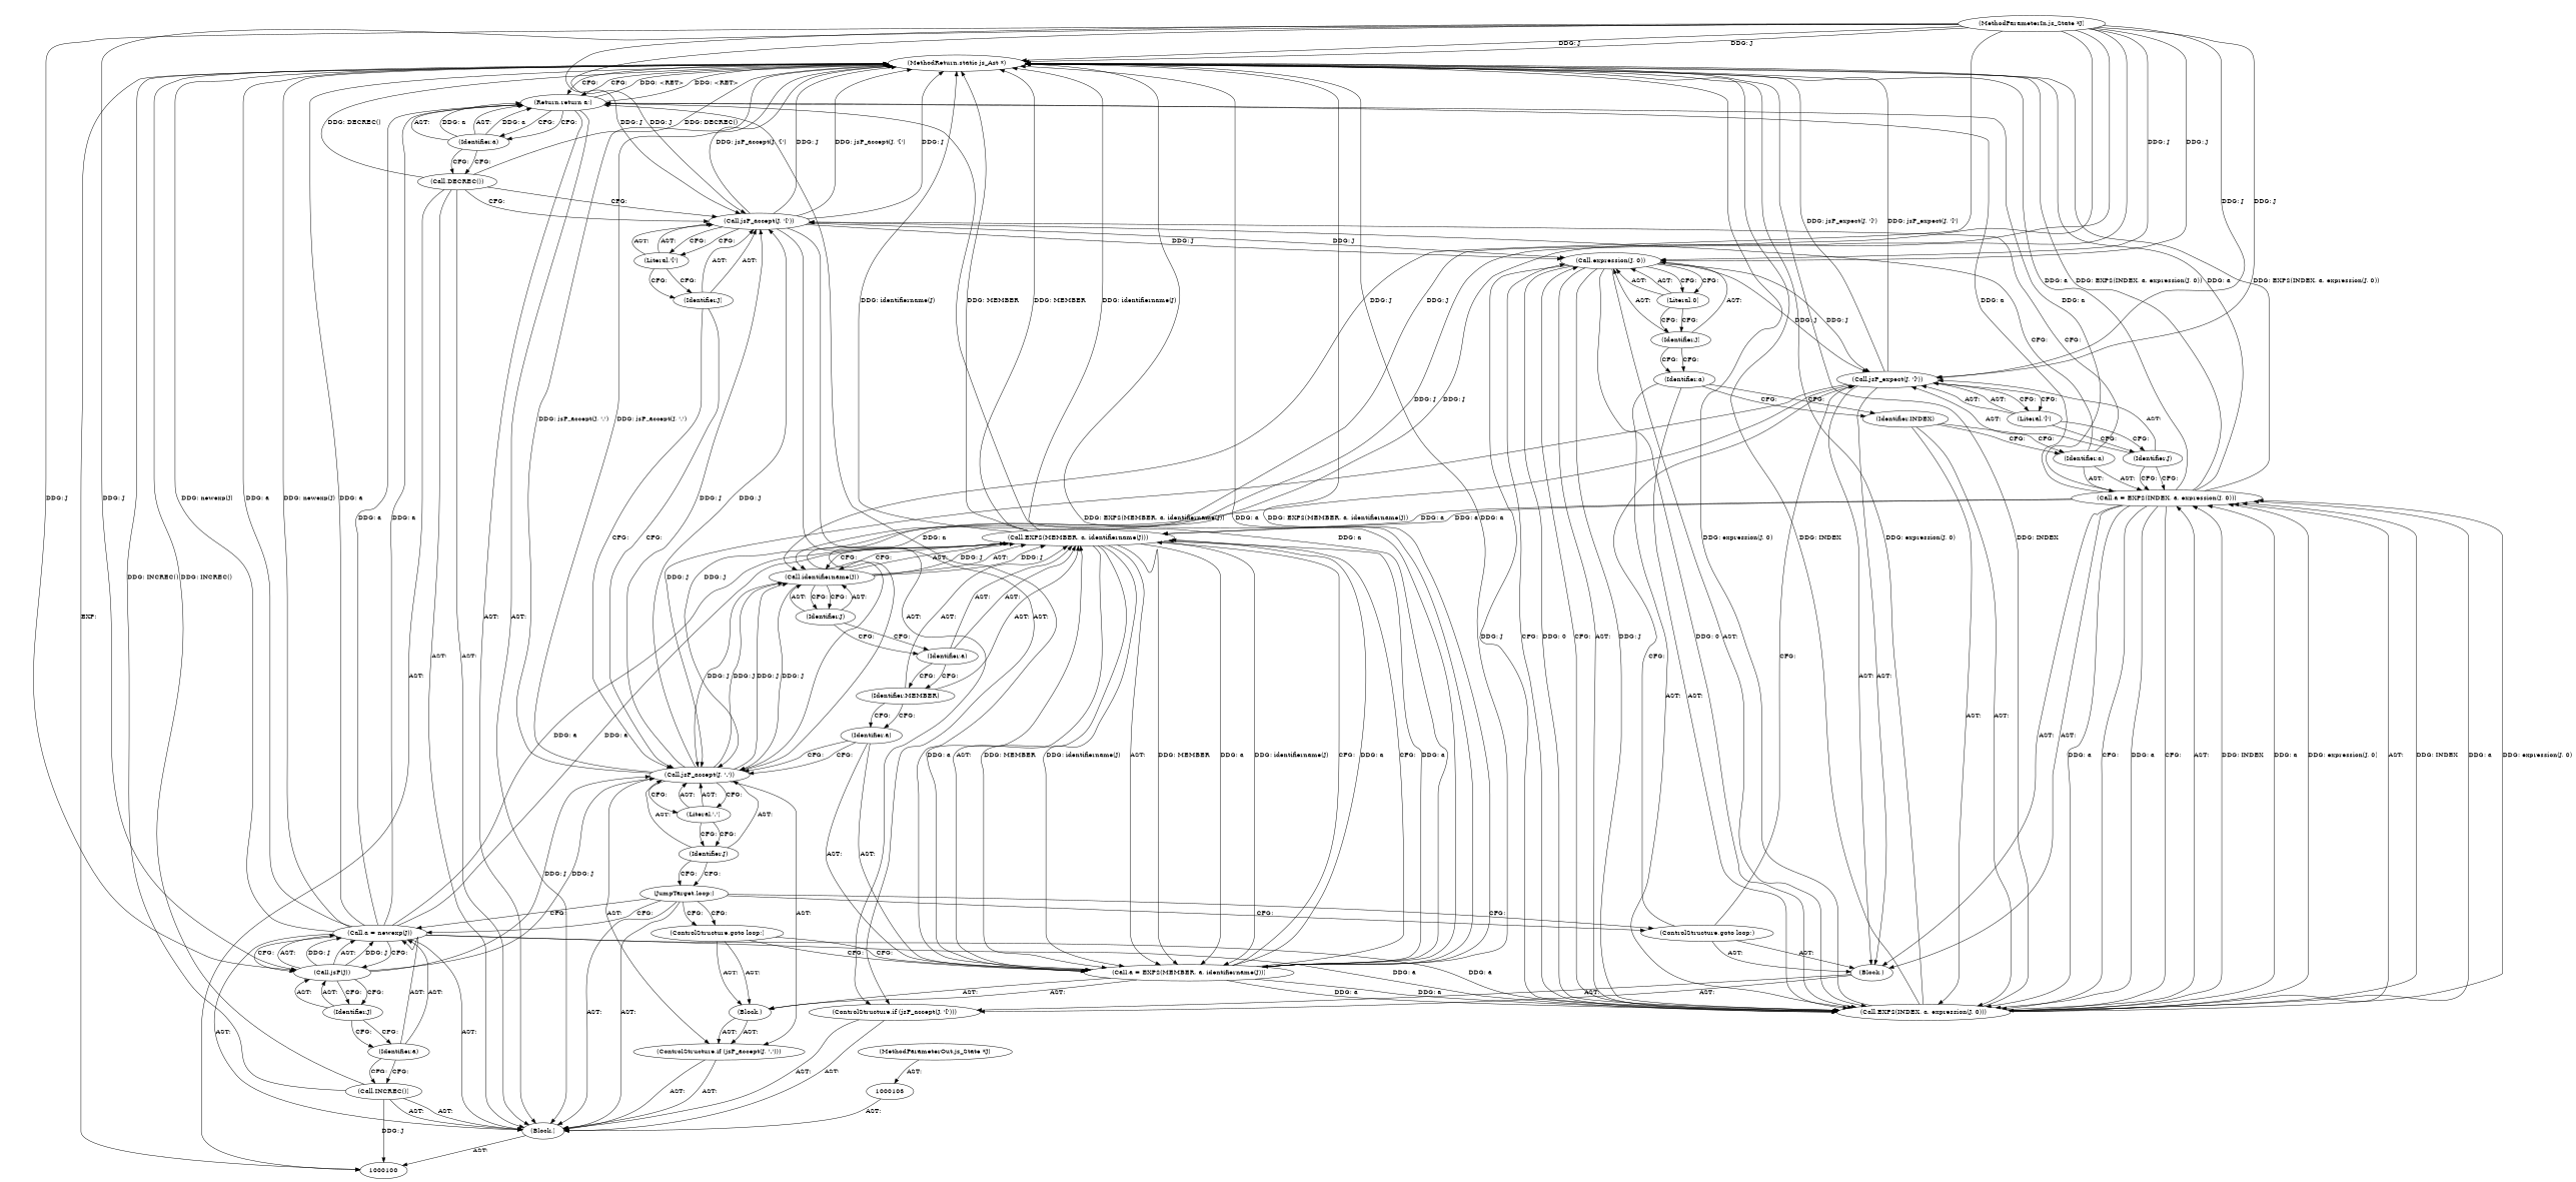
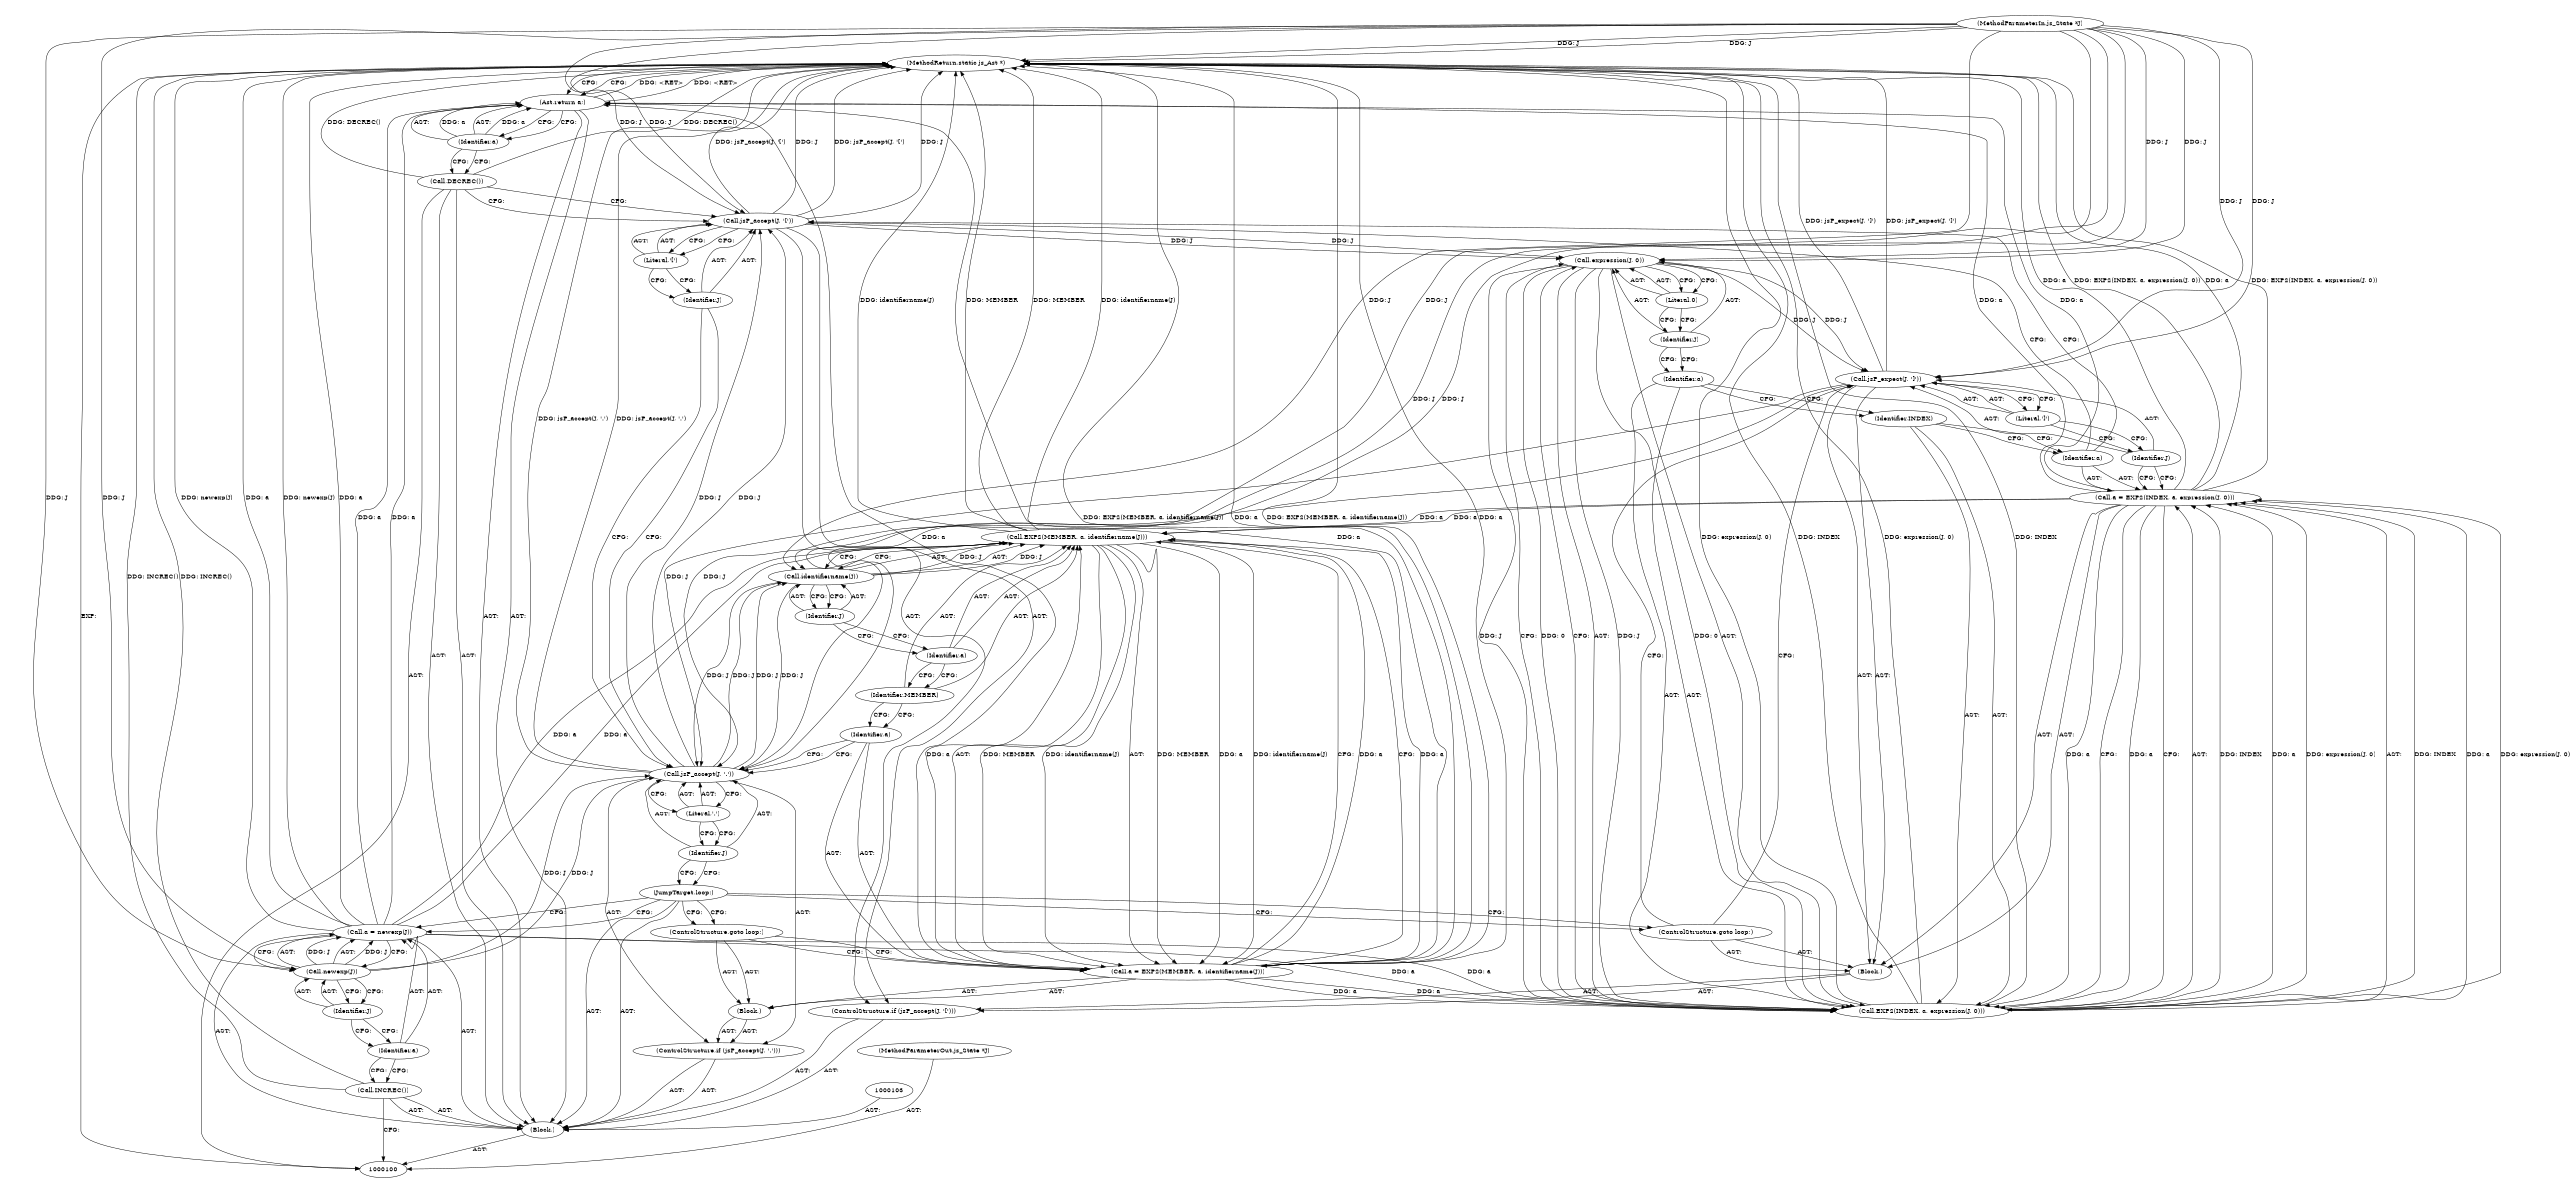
  digraph {
    n1 [label="(MethodReturn,static js_Ast *)"]
-   n2 [label="(Return,return a;)"]
+   n2 [label="(Ast,return a;)"]
    1000100
    n4 [label="(Identifier,a)"]
    n5 [label="(Block,)"]
    n6 [label="(MethodParameterIn,js_State *J)"]
-   n7 [label="(Call,jsP(J))"]
+   n7 [label="(Call,newexp(J))"]
    n8 [label="(Call,jsP_accept(J, '.'))"]
    n9 [label="(Call,identifiername(J))"]
    n10 [label="(Call,jsP_accept(J, '['))"]
    n11 [label="(Call,expression(J, 0))"]
    n12 [label="(Call,jsP_expect(J, ']'))"]
    n13 [label="(Identifier,J)"]
    n14 [label="(Call,a = newexp(J))"]
    n15 [label="(Literal,'.')"]
    n16 [label="(ControlStructure,if (jsP_accept(J, '.')))"]
    n17 [label="(Call,EXP2(MEMBER, a, identifiername(J)))"]
    n18 [label="(Identifier,J)"]
    n19 [label="(Literal,'[')"]
    n20 [label="(ControlStructure,if (jsP_accept(J, '[')))"]
    n21 [label="(Call,EXP2(INDEX, a, expression(J, 0)))"]
    n22 [label="(Literal,0)"]
    n23 [label="(Block,)"]
    n24 [label="(Literal,']')"]
    n25 [label="(MethodParameterOut,js_State *J)"]
    n26 [label="(Call,DECREC())"]
    n27 [label="(Call,INCREC())"]
    n28 [label="(Identifier,a)"]
    n29 [label="(Call,a = EXP2(MEMBER, a, identifiername(J)))"]
    n30 [label="(Call,a = EXP2(INDEX, a, expression(J, 0)))"]
    n31 [label="(JumpTarget,loop:)"]
    n32 [label="(ControlStructure,goto loop;)"]
    n33 [label="(ControlStructure,goto loop;)"]
    n34 [label="(Block,)"]
    n35 [label="(Identifier,J)"]
    n36 [label="(Identifier,a)"]
    n37 [label="(Identifier,MEMBER)"]
    n38 [label="(Identifier,a)"]
    n39 [label="(Identifier,J)"]
    n40 [label="(Identifier,a)"]
    n41 [label="(Identifier,INDEX)"]
    n42 [label="(Identifier,a)"]
    n43 [label="(Identifier,J)"]
    n44 [label="(Identifier,J)"]
    1000103
    n1 -> n2 [label="CFG: "]
    n1 -> n2 [label="CFG: "]
    n1 -> 1000100 [label="EXP: "]
    n2 -> n1 [label="DDG: <RET>"]
    n2 -> n1 [label="DDG: <RET>"]
    n2 -> n4 [label="CFG: "]
    n2 -> n4 [label="CFG: "]
    n2 -> n5 [label="AST: "]
    n2 -> n5 [label="AST: "]
    n4 -> n2 [label="AST: "]
    n4 -> n2 [label="DDG: a"]
    n4 -> n2 [label="AST: "]
    n4 -> n2 [label="DDG: a"]
    n4 -> n26 [label="CFG: "]
    n4 -> n26 [label="CFG: "]
    n5 -> 1000100 [label="AST: "]
    n6 -> n1 [label="DDG: J"]
    n6 -> n1 [label="DDG: J"]
    n6 -> n7 [label="DDG: J"]
    n6 -> n7 [label="DDG: J"]
    n6 -> n8 [label="DDG: J"]
    n6 -> n8 [label="DDG: J"]
    n6 -> n9 [label="DDG: J"]
    n6 -> n9 [label="DDG: J"]
    n6 -> n10 [label="DDG: J"]
    n6 -> n10 [label="DDG: J"]
    n6 -> n11 [label="DDG: J"]
    n6 -> n11 [label="DDG: J"]
    n6 -> n12 [label="DDG: J"]
    n6 -> n12 [label="DDG: J"]
    n7 -> n8 [label="DDG: J"]
    n7 -> n8 [label="DDG: J"]
    n7 -> n13 [label="CFG: "]
    n7 -> n13 [label="CFG: "]
    n7 -> n14 [label="AST: "]
    n7 -> n14 [label="DDG: J"]
    n7 -> n14 [label="AST: "]
    n7 -> n14 [label="DDG: J"]
    n8 -> n1 [label="DDG: jsP_accept(J, '.')"]
    n8 -> n1 [label="DDG: jsP_accept(J, '.')"]
    n8 -> n9 [label="DDG: J"]
    n8 -> n9 [label="DDG: J"]
    n8 -> n10 [label="DDG: J"]
    n8 -> n10 [label="DDG: J"]
    n8 -> n15 [label="CFG: "]
    n8 -> n15 [label="CFG: "]
    n8 -> n16 [label="AST: "]
    n8 -> n16 [label="AST: "]
    n9 -> n8 [label="DDG: J"]
    n9 -> n8 [label="DDG: J"]
    n9 -> n17 [label="AST: "]
    n9 -> n17 [label="DDG: J"]
    n9 -> n17 [label="AST: "]
    n9 -> n17 [label="DDG: J"]
    n9 -> n18 [label="CFG: "]
    n9 -> n18 [label="CFG: "]
    n10 -> n1 [label="DDG: J"]
    n10 -> n1 [label="DDG: jsP_accept(J, '[')"]
    n10 -> n1 [label="DDG: J"]
    n10 -> n1 [label="DDG: jsP_accept(J, '[')"]
    n10 -> n11 [label="DDG: J"]
    n10 -> n11 [label="DDG: J"]
    n10 -> n19 [label="CFG: "]
    n10 -> n19 [label="CFG: "]
    n10 -> n20 [label="AST: "]
    n10 -> n20 [label="AST: "]
    n11 -> n12 [label="DDG: J"]
    n11 -> n12 [label="DDG: J"]
    n11 -> n21 [label="AST: "]
    n11 -> n21 [label="DDG: J"]
    n11 -> n21 [label="DDG: 0"]
    n11 -> n21 [label="AST: "]
    n11 -> n21 [label="DDG: J"]
    n11 -> n21 [label="DDG: 0"]
    n11 -> n22 [label="CFG: "]
    n11 -> n22 [label="CFG: "]
    n12 -> n1 [label="DDG: jsP_expect(J, ']')"]
    n12 -> n1 [label="DDG: jsP_expect(J, ']')"]
    n12 -> n8 [label="DDG: J"]
    n12 -> n8 [label="DDG: J"]
    n12 -> n23 [label="AST: "]
    n12 -> n23 [label="AST: "]
    n12 -> n24 [label="CFG: "]
    n12 -> n24 [label="CFG: "]
    n13 -> n7 [label="AST: "]
    n13 -> n7 [label="AST: "]
    n13 -> n28 [label="CFG: "]
    n13 -> n28 [label="CFG: "]
    n14 -> n1 [label="DDG: newexp(J)"]
    n14 -> n1 [label="DDG: a"]
    n14 -> n1 [label="DDG: newexp(J)"]
    n14 -> n1 [label="DDG: a"]
    n14 -> n2 [label="DDG: a"]
    n14 -> n2 [label="DDG: a"]
    n14 -> n5 [label="AST: "]
    n14 -> n5 [label="AST: "]
    n14 -> n7 [label="CFG: "]
    n14 -> n7 [label="CFG: "]
    n14 -> n17 [label="DDG: a"]
    n14 -> n17 [label="DDG: a"]
    n14 -> n21 [label="DDG: a"]
    n14 -> n21 [label="DDG: a"]
    n15 -> n8 [label="AST: "]
    n15 -> n8 [label="AST: "]
    n15 -> n35 [label="CFG: "]
    n15 -> n35 [label="CFG: "]
    n16 -> n5 [label="AST: "]
    n16 -> n5 [label="AST: "]
    n17 -> n1 [label="DDG: MEMBER"]
    n17 -> n1 [label="DDG: identifiername(J)"]
    n17 -> n1 [label="DDG: MEMBER"]
    n17 -> n1 [label="DDG: identifiername(J)"]
    n17 -> n9 [label="CFG: "]
    n17 -> n9 [label="CFG: "]
    n17 -> n29 [label="AST: "]
    n17 -> n29 [label="DDG: MEMBER"]
    n17 -> n29 [label="DDG: a"]
    n17 -> n29 [label="DDG: identifiername(J)"]
    n17 -> n29 [label="AST: "]
    n17 -> n29 [label="DDG: MEMBER"]
    n17 -> n29 [label="DDG: a"]
    n17 -> n29 [label="DDG: identifiername(J)"]
    n18 -> n9 [label="AST: "]
    n18 -> n9 [label="AST: "]
    n18 -> n38 [label="CFG: "]
    n18 -> n38 [label="CFG: "]
    n19 -> n10 [label="AST: "]
    n19 -> n10 [label="AST: "]
    n19 -> n39 [label="CFG: "]
    n19 -> n39 [label="CFG: "]
    n20 -> n5 [label="AST: "]
    n20 -> n5 [label="AST: "]
    n21 -> n1 [label="DDG: expression(J, 0)"]
    n21 -> n1 [label="DDG: INDEX"]
    n21 -> n1 [label="DDG: expression(J, 0)"]
    n21 -> n1 [label="DDG: INDEX"]
    n21 -> n11 [label="CFG: "]
    n21 -> n11 [label="CFG: "]
    n21 -> n30 [label="AST: "]
    n21 -> n30 [label="DDG: INDEX"]
    n21 -> n30 [label="DDG: a"]
    n21 -> n30 [label="DDG: expression(J, 0)"]
    n21 -> n30 [label="AST: "]
    n21 -> n30 [label="DDG: INDEX"]
    n21 -> n30 [label="DDG: a"]
    n21 -> n30 [label="DDG: expression(J, 0)"]
    n22 -> n11 [label="AST: "]
    n22 -> n11 [label="AST: "]
    n22 -> n43 [label="CFG: "]
    n22 -> n43 [label="CFG: "]
    n23 -> n20 [label="AST: "]
    n23 -> n20 [label="AST: "]
    n24 -> n12 [label="AST: "]
    n24 -> n12 [label="AST: "]
    n24 -> n44 [label="CFG: "]
    n24 -> n44 [label="CFG: "]
-   n25 -> 1000103 [label="AST: "]
+   n25 -> 1000100 [label="AST: "]
    n26 -> n1 [label="DDG: DECREC()"]
    n26 -> n1 [label="DDG: DECREC()"]
    n26 -> 1000100 [label="AST: "]
    n26 -> n5 [label="AST: "]
    n26 -> n5 [label="AST: "]
    n26 -> n10 [label="CFG: "]
    n26 -> n10 [label="CFG: "]
    n27 -> n1 [label="DDG: INCREC()"]
    n27 -> n1 [label="DDG: INCREC()"]
-   n27 -> 1000100 [label="DDG: J"]
+   n27 -> 1000100 [label="CFG: "]
    n27 -> n5 [label="AST: "]
    n27 -> n5 [label="AST: "]
    n28 -> n14 [label="AST: "]
    n28 -> n14 [label="AST: "]
    n28 -> n27 [label="CFG: "]
    n28 -> n27 [label="CFG: "]
    n29 -> n1 [label="DDG: EXP2(MEMBER, a, identifiername(J))"]
    n29 -> n1 [label="DDG: a"]
    n29 -> n1 [label="DDG: EXP2(MEMBER, a, identifiername(J))"]
    n29 -> n1 [label="DDG: a"]
    n29 -> n2 [label="DDG: a"]
    n29 -> n2 [label="DDG: a"]
    n29 -> n17 [label="CFG: "]
    n29 -> n17 [label="DDG: a"]
    n29 -> n17 [label="CFG: "]
    n29 -> n17 [label="DDG: a"]
    n29 -> n21 [label="DDG: a"]
    n29 -> n21 [label="DDG: a"]
    n29 -> n34 [label="AST: "]
    n29 -> n34 [label="AST: "]
    n30 -> n1 [label="DDG: EXP2(INDEX, a, expression(J, 0))"]
    n30 -> n1 [label="DDG: a"]
    n30 -> n1 [label="DDG: EXP2(INDEX, a, expression(J, 0))"]
    n30 -> n1 [label="DDG: a"]
    n30 -> n2 [label="DDG: a"]
    n30 -> n2 [label="DDG: a"]
    n30 -> n17 [label="DDG: a"]
    n30 -> n17 [label="DDG: a"]
    n30 -> n21 [label="CFG: "]
    n30 -> n21 [label="DDG: a"]
    n30 -> n21 [label="CFG: "]
    n30 -> n21 [label="DDG: a"]
    n30 -> n23 [label="AST: "]
    n30 -> n23 [label="AST: "]
    n31 -> n5 [label="AST: "]
    n31 -> n5 [label="AST: "]
    n31 -> n14 [label="CFG: "]
    n31 -> n14 [label="CFG: "]
    n31 -> n32 [label="CFG: "]
    n31 -> n32 [label="CFG: "]
    n31 -> n33 [label="CFG: "]
    n31 -> n33 [label="CFG: "]
    n32 -> n29 [label="CFG: "]
    n32 -> n29 [label="CFG: "]
    n32 -> n34 [label="AST: "]
    n32 -> n34 [label="AST: "]
    n33 -> n12 [label="CFG: "]
    n33 -> n12 [label="CFG: "]
    n33 -> n23 [label="AST: "]
    n33 -> n23 [label="AST: "]
    n34 -> n16 [label="AST: "]
    n34 -> n16 [label="AST: "]
    n35 -> n8 [label="AST: "]
    n35 -> n8 [label="AST: "]
    n35 -> n31 [label="CFG: "]
    n35 -> n31 [label="CFG: "]
    n36 -> n8 [label="CFG: "]
    n36 -> n8 [label="CFG: "]
    n36 -> n29 [label="AST: "]
    n36 -> n29 [label="AST: "]
    n37 -> n17 [label="AST: "]
    n37 -> n17 [label="AST: "]
    n37 -> n36 [label="CFG: "]
    n37 -> n36 [label="CFG: "]
    n38 -> n17 [label="AST: "]
    n38 -> n17 [label="AST: "]
    n38 -> n37 [label="CFG: "]
    n38 -> n37 [label="CFG: "]
    n39 -> n8 [label="CFG: "]
    n39 -> n8 [label="CFG: "]
    n39 -> n10 [label="AST: "]
    n39 -> n10 [label="AST: "]
    n40 -> n10 [label="CFG: "]
    n40 -> n10 [label="CFG: "]
    n40 -> n30 [label="AST: "]
    n40 -> n30 [label="AST: "]
    n41 -> n21 [label="AST: "]
    n41 -> n21 [label="AST: "]
    n41 -> n40 [label="CFG: "]
    n41 -> n40 [label="CFG: "]
    n42 -> n21 [label="AST: "]
    n42 -> n21 [label="AST: "]
    n42 -> n41 [label="CFG: "]
    n42 -> n41 [label="CFG: "]
    n43 -> n11 [label="AST: "]
    n43 -> n11 [label="AST: "]
    n43 -> n42 [label="CFG: "]
    n43 -> n42 [label="CFG: "]
    n44 -> n12 [label="AST: "]
    n44 -> n12 [label="AST: "]
    n44 -> n30 [label="CFG: "]
    n44 -> n30 [label="CFG: "]
    1000103 -> n5 [label="AST: "]
  }
